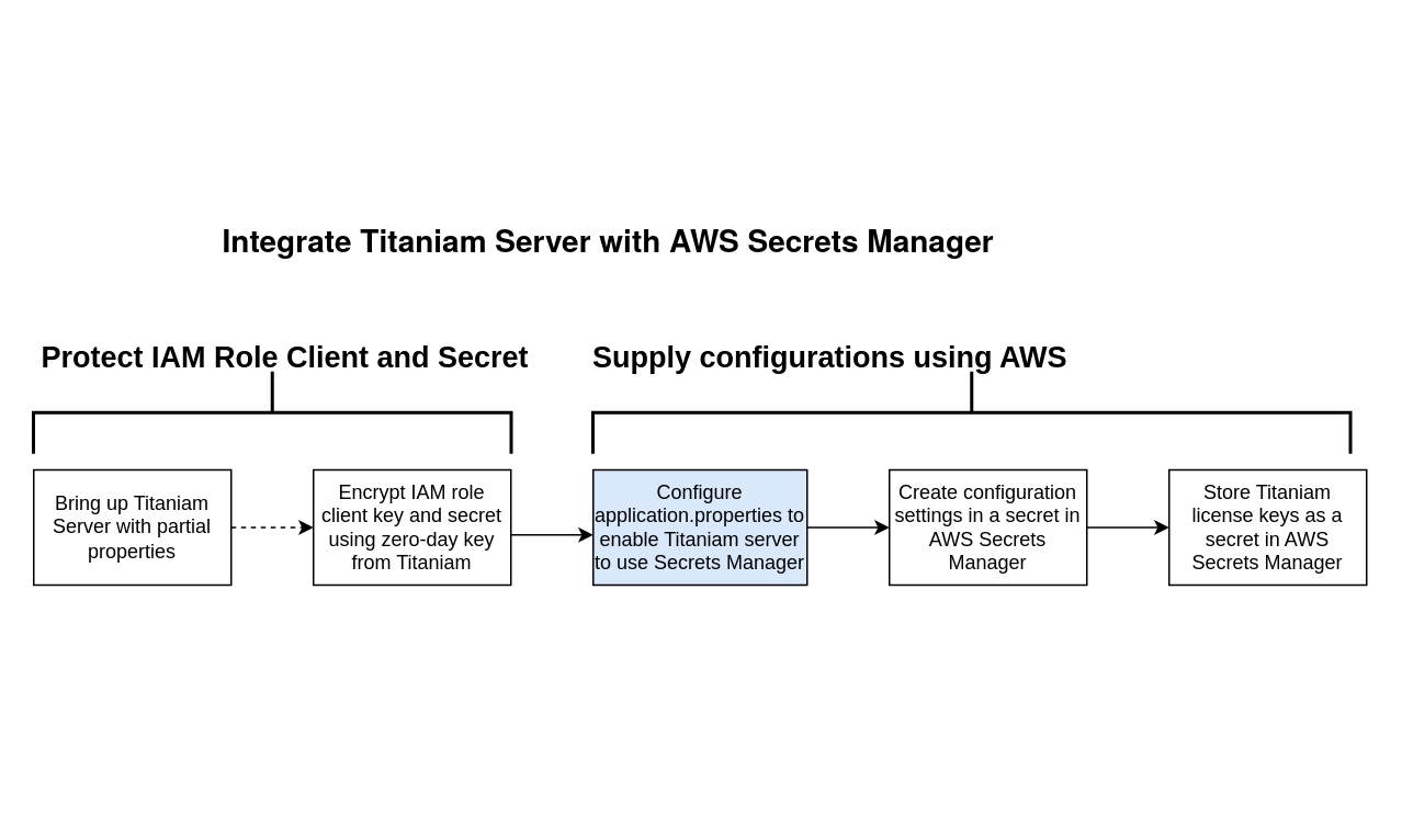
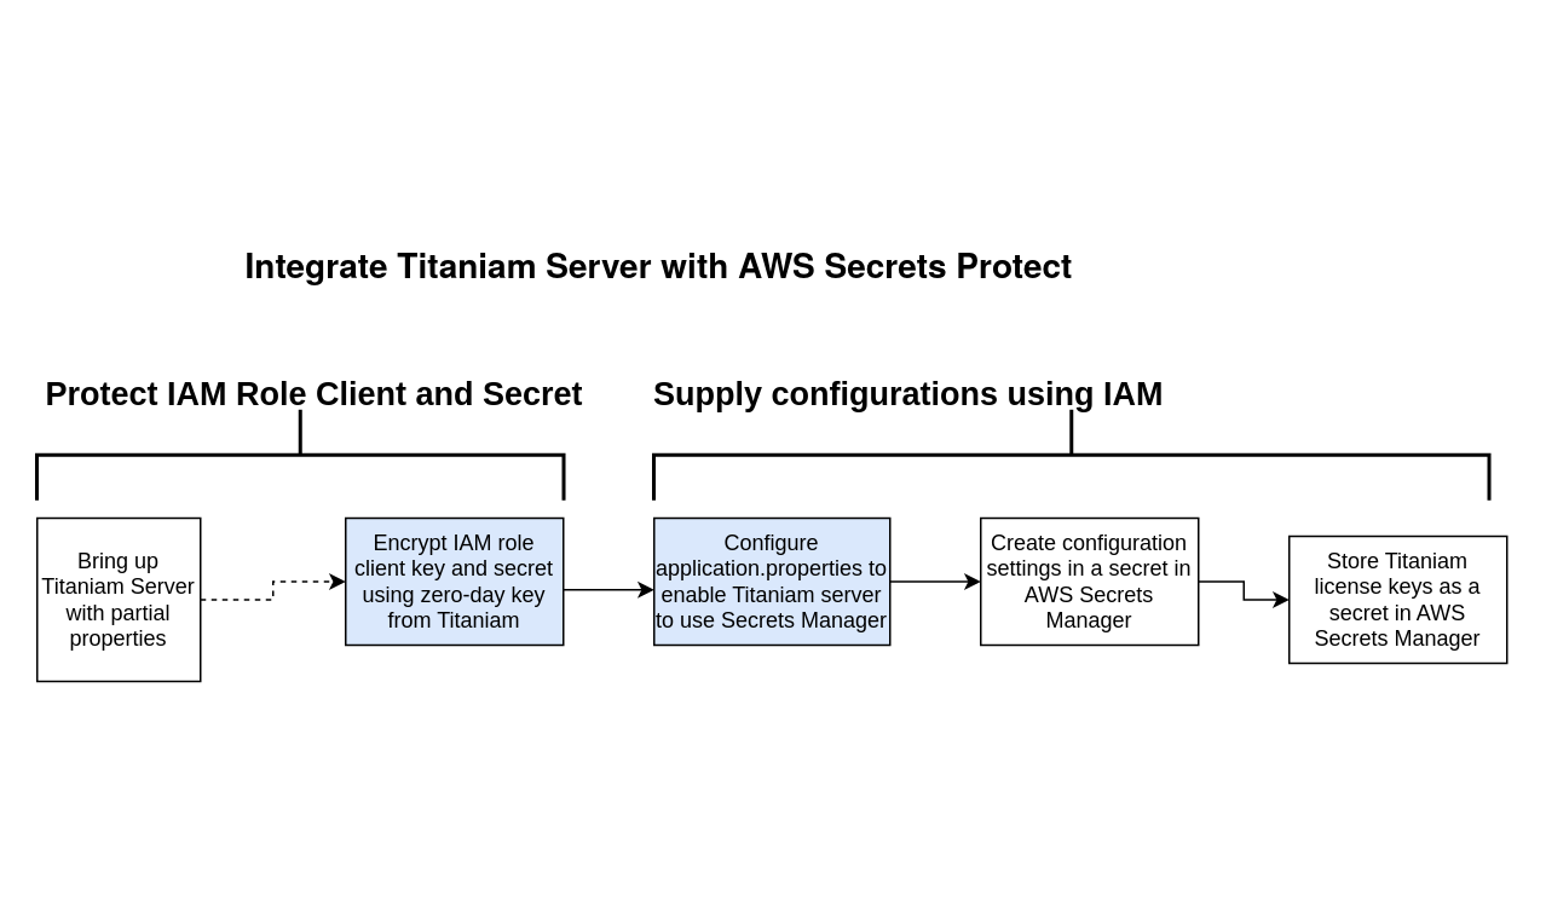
  <mxCell id="0" value="" />
  <mxCell id="1" parent="0" />
- <mxCell id="2" value="Bring up Titaniam Server with partial properties" style="rounded=0;whiteSpace=wrap;html=1;" parent="1" vertex="1"><mxGeometry x="20" y="285" width="120" height="70" as="geometry" /></mxCell>
- <mxCell id="3" value="&lt;h1&gt;&lt;span style=&quot;font-weight: normal&quot; id=&quot;docs-internal-guid-34c62b53-7fff-5028-ca6e-1a83ca5f28b9&quot;&gt;&lt;span style=&quot;font-size: 14pt ; font-family: &amp;#34;helvetica neue&amp;#34; , sans-serif ; background-color: transparent ; font-weight: 700 ; vertical-align: baseline&quot;&gt;Integrate Titaniam Server with AWS Secrets Manager&lt;/span&gt;&lt;/span&gt;&lt;br&gt;&lt;/h1&gt;" style="text;html=1;strokeColor=none;fillColor=none;spacing=5;spacingTop=-20;whiteSpace=wrap;overflow=hidden;rounded=0;" parent="1" vertex="1"><mxGeometry x="130" y="125" width="610" height="40" as="geometry" /></mxCell>
- <mxCell id="4" value="Encrypt IAM role client key and secret using zero-day key from Titaniam" style="rounded=0;whiteSpace=wrap;html=1;" parent="1" vertex="1"><mxGeometry x="190" y="285" width="120" height="70" as="geometry" /></mxCell>
+ <mxCell id="2" value="Bring up Titaniam Server with partial properties" style="rounded=0;whiteSpace=wrap;html=1;" parent="1" vertex="1"><mxGeometry x="20" y="285" width="90" height="90" as="geometry" /></mxCell>
+ <mxCell id="3" value="&lt;h1&gt;&lt;span style=&quot;font-weight: normal&quot; id=&quot;docs-internal-guid-34c62b53-7fff-5028-ca6e-1a83ca5f28b9&quot;&gt;&lt;span style=&quot;font-size: 14pt ; font-family: &amp;#34;helvetica neue&amp;#34; , sans-serif ; background-color: transparent ; font-weight: 700 ; vertical-align: baseline&quot;&gt;Integrate Titaniam Server with AWS Secrets Protect&lt;/span&gt;&lt;/span&gt;&lt;br&gt;&lt;/h1&gt;" style="text;html=1;strokeColor=none;fillColor=none;spacing=5;spacingTop=-20;whiteSpace=wrap;overflow=hidden;rounded=0;" parent="1" vertex="1"><mxGeometry x="130" y="125" width="610" height="40" as="geometry" /></mxCell>
+ <mxCell id="4" value="Encrypt IAM role client key and secret using zero-day key from Titaniam" style="rounded=0;whiteSpace=wrap;html=1;fillColor=#dae8fc;" parent="1" vertex="1"><mxGeometry x="190" y="285" width="120" height="70" as="geometry" /></mxCell>
  <mxCell id="5" value="Configure application.properties to enable Titaniam server to use Secrets Manager" style="rounded=0;whiteSpace=wrap;html=1;fillColor=#dae8fc;" parent="1" vertex="1"><mxGeometry x="360" y="285" width="130" height="70" as="geometry" /></mxCell>
  <mxCell id="6" value="Create configuration settings in a secret in AWS Secrets Manager" style="rounded=0;whiteSpace=wrap;html=1;" parent="1" vertex="1"><mxGeometry x="540" y="285" width="120" height="70" as="geometry" /></mxCell>
  <mxCell id="7" value="" style="edgeStyle=orthogonalEdgeStyle;rounded=0;orthogonalLoop=1;jettySize=auto;html=1;" parent="1" source="5" target="6" edge="1"><mxGeometry x="40" y="-1160" as="geometry" /></mxCell>
- <mxCell id="8" value="Store Titaniam license keys as a secret in AWS Secrets Manager" style="rounded=0;whiteSpace=wrap;html=1;" parent="1" vertex="1"><mxGeometry x="710" y="285" width="120" height="70" as="geometry" /></mxCell>
+ <mxCell id="8" value="Store Titaniam license keys as a secret in AWS Secrets Manager" style="rounded=0;whiteSpace=wrap;html=1;" parent="1" vertex="1"><mxGeometry x="710" y="295" width="120" height="70" as="geometry" /></mxCell>
  <mxCell id="9" value="" style="edgeStyle=segmentEdgeStyle;endArrow=classic;html=1;rounded=0;exitX=1;exitY=0.5;exitDx=0;exitDy=0;" parent="1" edge="1"><mxGeometry x="40" y="-1160" width="50" height="50" as="geometry"><mxPoint x="310" y="324.5" as="sourcePoint" /><mxPoint x="360" y="324.5" as="targetPoint" /></mxGeometry></mxCell>
  <mxCell id="10" style="edgeStyle=orthogonalEdgeStyle;rounded=0;orthogonalLoop=1;jettySize=auto;html=1;exitX=0.5;exitY=1;exitDx=0;exitDy=0;" parent="1" source="8" target="8" edge="1"><mxGeometry x="40" y="-1160" as="geometry" /></mxCell>
- <mxCell id="11" value="&lt;h1&gt;&lt;font style=&quot;font-size: 18px&quot;&gt;Supply configurations using AWS&lt;/font&gt;&lt;/h1&gt;" style="text;html=1;strokeColor=none;fillColor=none;spacing=5;spacingTop=-20;whiteSpace=wrap;overflow=hidden;rounded=0;" parent="1" vertex="1"><mxGeometry x="355" y="195" width="300" height="50" as="geometry" /></mxCell>
+ <mxCell id="11" value="&lt;h1&gt;&lt;font style=&quot;font-size: 18px&quot;&gt;Supply configurations using IAM&lt;/font&gt;&lt;/h1&gt;" style="text;html=1;strokeColor=none;fillColor=none;spacing=5;spacingTop=-20;whiteSpace=wrap;overflow=hidden;rounded=0;" parent="1" vertex="1"><mxGeometry x="355" y="195" width="300" height="50" as="geometry" /></mxCell>
  <mxCell id="12" value="&lt;h1&gt;&lt;font style=&quot;font-size: 18px&quot;&gt;Protect IAM Role Client and Secret&lt;/font&gt;&lt;/h1&gt;" style="text;html=1;strokeColor=none;fillColor=none;spacing=5;spacingTop=-20;whiteSpace=wrap;overflow=hidden;rounded=0;" parent="1" vertex="1"><mxGeometry x="20" y="195" width="310" height="50" as="geometry" /></mxCell>
  <mxCell id="13" value="" style="strokeWidth=2;html=1;shape=mxgraph.flowchart.annotation_2;align=left;labelPosition=right;pointerEvents=1;rotation=90;direction=east;" parent="1" vertex="1"><mxGeometry x="140" y="105" width="50" height="290.35" as="geometry" /></mxCell>
  <mxCell id="14" value="" style="strokeWidth=2;html=1;shape=mxgraph.flowchart.annotation_2;align=left;labelPosition=right;pointerEvents=1;rotation=90;direction=east;" parent="1" vertex="1"><mxGeometry x="565" y="20" width="50" height="460.35" as="geometry" /></mxCell>
  <mxCell id="15" value="" style="endArrow=classic;html=1;rounded=0;edgeStyle=orthogonalEdgeStyle;entryX=0;entryY=0.5;entryDx=0;entryDy=0;exitX=1;exitY=0.5;exitDx=0;exitDy=0;" edge="1" parent="1" source="6" target="8"><mxGeometry width="50" height="50" relative="1" as="geometry"><mxPoint x="660" y="445" as="sourcePoint" /><mxPoint x="710" y="395" as="targetPoint" /></mxGeometry></mxCell>
  <mxCell id="16" value="" style="endArrow=classic;html=1;rounded=0;edgeStyle=orthogonalEdgeStyle;entryX=0;entryY=0.5;entryDx=0;entryDy=0;exitX=1;exitY=0.5;exitDx=0;exitDy=0;dashed=1;" edge="1" parent="1" source="2" target="4"><mxGeometry width="50" height="50" relative="1" as="geometry"><mxPoint x="140" y="425" as="sourcePoint" /><mxPoint x="190" y="375" as="targetPoint" /></mxGeometry></mxCell>
